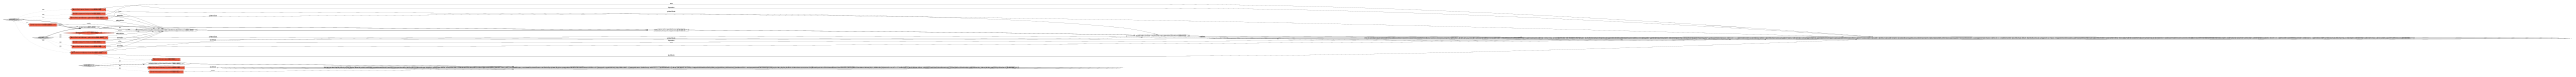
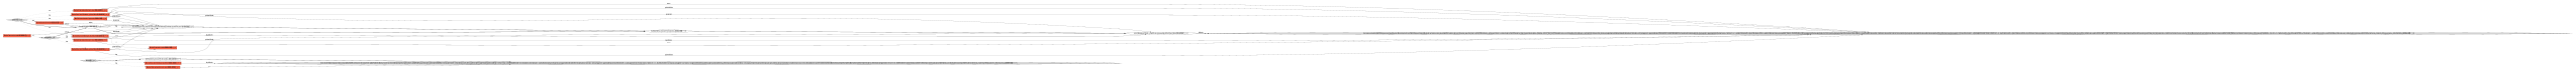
  digraph {
    fontname="Fira Sans"
    rankdir=LR
    node [fillcolor=tomato fontname="Fira Sans" shape=box style=filled]
    edge [fontname="Fira Sans" style=solid]
    n1 [fillcolor=lightgray label="updateData['1', '0', '0']" shape=diamond]
    n2 [label="@NotNull final DBSAttributeBase(( updateAttributes@@@2@@@['1', '0', '0']"]
    n3 [fillcolor=white label="useUpsert(session)@@@3@@@['1', '1', '0']" shape=diamond]
    n4 [label="@NotNull final DBCExecutionSource source@@@2@@@['1', '0', '0']"]
    n5 [label="@NotNull final DBSAttributeBase(( keyAttributes@@@2@@@['1', '1', '0']"]
    n6 [label="@Nullable DBDDataReceiver keysReceiver@@@2@@@['1', '0', '0']"]
    n7 [label="@NotNull DBCSession session@@@2@@@['1', '0', '0']"]
    n8 [fillcolor=lightgray label="return new ExecuteBatchImpl(attributes,keysReceiver,false){@NotNull @Override protected DBCStatement prepareStatement(@NotNull DBCSession session,DBDValueHandler(( handlers,Object(( attributeValues,Map<String,Object> options){String tableAlias = nullSQLDialect dialect = session.getDataSource().getSQLDialect()if (dialect.supportsAliasInUpdate()) {tableAlias = DEFAULT_TABLE_ALIAS}StringBuilder query = new StringBuilder()String tableName = DBUtils.getEntityScriptName(this,options)query.append(generateTableUpdateBegin(tableName))if (tableAlias != null) {query.append(' ').append(tableAlias)}String updateSet = generateTableUpdateSet()if (!CommonUtils.isEmpty(updateSet)) {query.append(\"\").append(updateSet)}boolean hasKey = falsefor (int i = 0 i < updateAttributes.length i++){DBSAttributeBase attribute = updateAttributes(i(if (hasKey) query.append(\",\")hasKey = trueif (tableAlias != null) {query.append(tableAlias).append(dialect.getStructSeparator())}query.append(getAttributeName(attribute)).append(\"=\")DBDValueHandler valueHandler = handlers(i(if (valueHandler instanceof DBDValueBinder) {query.append(((DBDValueBinder)valueHandler).makeQueryBind(attribute,attributeValues(i())}{query.append(\"?\")}}if (keyAttributes.length > 0) {query.append(\"WHERE \")hasKey = falsefor (int i = 0 i < keyAttributes.length i++){DBSAttributeBase attribute = keyAttributes(i(if (hasKey) query.append(\" AND \")hasKey = trueappendAttributeCriteria(tableAlias,dialect,query,attribute,attributeValues(updateAttributes.length + i()}}DBCStatement dbStat = session.prepareStatement(DBCStatementType.QUERY,query.toString(),false,false,keysReceiver != null)dbStat.setStatementSource(source)return dbStat}@Override protected void bindStatement(@NotNull DBDValueHandler(( handlers,@NotNull DBCStatement statement,Object(( attributeValues){int paramIndex = 0for (int k = 0 k < handlers.length k++){DBSAttributeBase attribute = attributes(k(if (k >= updateAttributes.length && DBUtils.isNullValue(attributeValues(k()) {continue}handlers(k(.bindValueObject(statement.getSession(),statement,attribute,paramIndex++,attributeValues(k()}}}@@@8@@@['1', '1', '0']" shape=ellipse]
    n9 [fillcolor=white label="DBSAttributeBase(( attributes = ArrayUtils.concatArrays(updateAttributes,keyAttributes)@@@7@@@['1', '1', '0']" shape=ellipse]
    n10 [fillcolor=white label="return insertData(session,ArrayUtils.concatArrays(updateAttributes,keyAttributes),keysReceiver,source)@@@4@@@['1', '1', '0']" shape=ellipse]
    n11 [fillcolor=white label="readRequiredMeta(session.getProgressMonitor())@@@6@@@['1', '1', '0']" shape=ellipse]
    n12 [label="@NotNull DBCSession session@@@2@@@['0', '0', '1']"]
    n13 [label="@NotNull final DBSAttributeBase(( updateAttributes@@@2@@@['0', '1', '0']"]
    n14 [fillcolor=white label="readRequiredMeta(session.getProgressMonitor())@@@3@@@['0', '0', '1']" shape=ellipse]
    n15 [fillcolor=lightgray label="return new ExecuteBatchImpl(keyAttributes,null,false){@NotNull @Override protected DBCStatement prepareStatement(@NotNull DBCSession session,DBDValueHandler(( handlers,Object(( attributeValues,Map<String,Object> options){String tableAlias = nullSQLDialect dialect = session.getDataSource().getSQLDialect()if (dialect.supportsAliasInUpdate()) {tableAlias = DEFAULT_TABLE_ALIAS}StringBuilder query = new StringBuilder()String tableName = DBUtils.getEntityScriptName(this,options)query.append(generateTableDeleteFrom(tableName))if (tableAlias != null) {query.append(' ').append(tableAlias)}if (keyAttributes.length > 0) {query.append(\"WHERE \")boolean hasKey = falsefor (int i = 0 i < keyAttributes.length i++){if (hasKey) query.append(\" AND \")hasKey = trueappendAttributeCriteria(tableAlias,dialect,query,keyAttributes(i(,attributeValues(i()}}DBCStatement dbStat = session.prepareStatement(DBCStatementType.QUERY,query.toString(),false,false,false)dbStat.setStatementSource(source)return dbStat}@Override protected void bindStatement(@NotNull DBDValueHandler(( handlers,@NotNull DBCStatement statement,Object(( attributeValues){int paramIndex = 0for (int k = 0 k < handlers.length k++){DBSAttributeBase attribute = attributes(k(if (DBUtils.isNullValue(attributeValues(k()) {continue}handlers(k(.bindValueObject(statement.getSession(),statement,attribute,paramIndex++,attributeValues(k()}}}@@@4@@@['0', '0', '1']" shape=ellipse]
    n16 [label="@NotNull final DBSAttributeBase(( keyAttributes@@@2@@@['0', '0', '1']"]
    n17 [label="@NotNull final DBCExecutionSource source@@@2@@@['0', '1', '0']"]
    n18 [fillcolor=lightgray label="deleteData['0', '0', '1']" shape=diamond]
    n19 [label="@NotNull final DBCExecutionSource source@@@2@@@['0', '0', '1']"]
-   n20 [label="@Nullable DBDDataReceiver keysReceiver@@@2@@@['0', '1', '0']"]
    n21 [fillcolor=lightgray label="updateData['0', '1', '0']" shape=diamond]
-   n22 [label="@NotNull DBCSession session@@@2@@@['0', '1', '0']" shape=diamond]
+   n22 [label="@NotNull DBCSession session@@@2@@@['0', '1', '0']"]
    n1 -> n2 [label=true style=dotted]
    n1 -> n3 [style=bold]
    n1 -> n4 [label=true style=dotted]
    n1 -> n5 [label=true style=dotted]
    n1 -> n6 [label=true style=dotted]
    n1 -> n7 [label=true style=dotted]
    n2 -> n8 [label=updateAttributes]
    n2 -> n9 [label=updateAttributes]
    n2 -> n10 [label=updateAttributes]
    n3 -> n10 [style=bold]
    n3 -> n10 [label=true style=dotted]
    n3 -> n11 [style=bold]
    n4 -> n8 [label=source]
    n4 -> n10 [label=source]
    n5 -> n8 [label=keyAttributes]
    n5 -> n9 [label=keyAttributes]
    n5 -> n10 [label=keyAttributes]
    n5 -> n12 [label=0 style=dashed]
    n6 -> n8 [label=keysReceiver]
    n6 -> n10 [label=keysReceiver]
    n7 -> n3 [label=session]
    n7 -> n10 [label=session]
    n9 -> n8 [style=bold]
    n9 -> n8 [label=attributes]
    n10 -> n11 [style=bold]
    n11 -> n9 [style=bold]
    n13 -> n8 [label=updateAttributes]
    n13 -> n9 [label=updateAttributes]
    n13 -> n10 [label=updateAttributes]
    n14 -> n15 [style=bold]
    n16 -> n15 [label=keyAttributes]
    n17 -> n8 [label=source]
    n17 -> n10 [label=source]
    n18 -> n12 [label=true style=dotted]
    n18 -> n14 [style=bold]
    n18 -> n16 [label=true style=dotted]
    n18 -> n19 [label=true style=dotted]
    n19 -> n15 [label=source]
-   n20 -> n8 [label=keysReceiver]
-   n20 -> n10 [label=keysReceiver]
    n21 -> n3 [style=bold]
    n21 -> n5 [label=true style=dotted]
    n21 -> n13 [label=true style=dotted]
    n21 -> n17 [label=true style=dotted]
-   n21 -> n22 [label=true style=dotted]
+   n22 -> n21 [label=true style=dotted]
    n22 -> n10 [label=session]
  }
